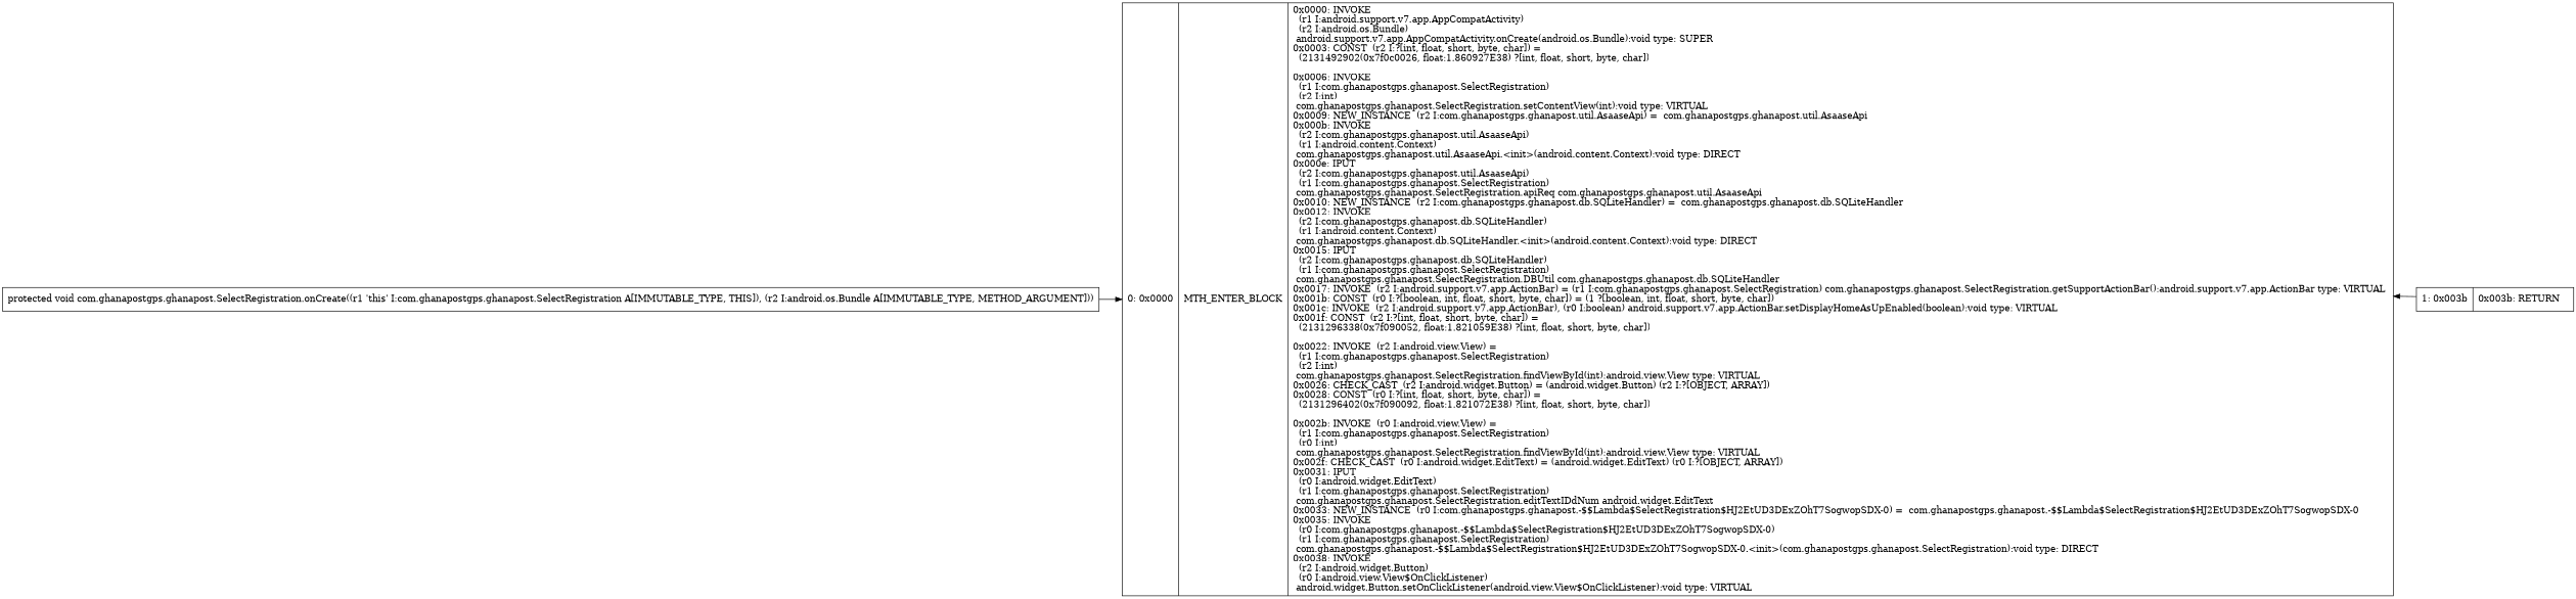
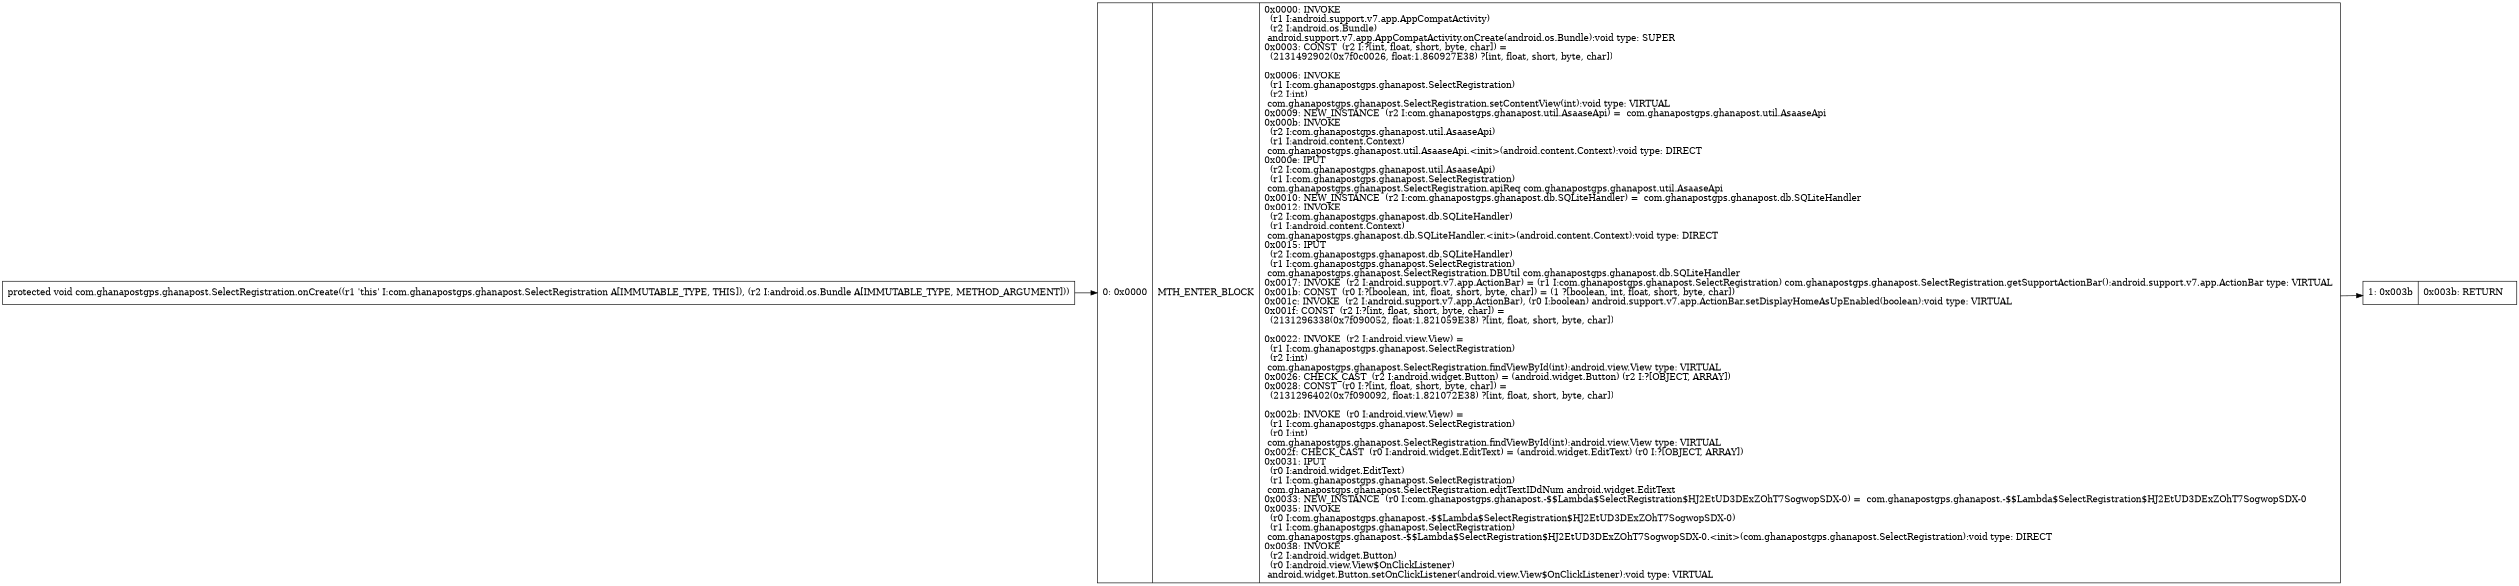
  digraph {
    rankdir=LR
    node [shape=record]
    n1 [label="{0\:\ 0x0000|MTH_ENTER_BLOCK\l|0x0000: INVOKE  \l  (r1 I:android.support.v7.app.AppCompatActivity)\l  (r2 I:android.os.Bundle)\l android.support.v7.app.AppCompatActivity.onCreate(android.os.Bundle):void type: SUPER \l0x0003: CONST  (r2 I:?[int, float, short, byte, char]) = \l  (2131492902(0x7f0c0026, float:1.860927E38) ?[int, float, short, byte, char])\l \l0x0006: INVOKE  \l  (r1 I:com.ghanapostgps.ghanapost.SelectRegistration)\l  (r2 I:int)\l com.ghanapostgps.ghanapost.SelectRegistration.setContentView(int):void type: VIRTUAL \l0x0009: NEW_INSTANCE  (r2 I:com.ghanapostgps.ghanapost.util.AsaaseApi) =  com.ghanapostgps.ghanapost.util.AsaaseApi \l0x000b: INVOKE  \l  (r2 I:com.ghanapostgps.ghanapost.util.AsaaseApi)\l  (r1 I:android.content.Context)\l com.ghanapostgps.ghanapost.util.AsaaseApi.\<init\>(android.content.Context):void type: DIRECT \l0x000e: IPUT  \l  (r2 I:com.ghanapostgps.ghanapost.util.AsaaseApi)\l  (r1 I:com.ghanapostgps.ghanapost.SelectRegistration)\l com.ghanapostgps.ghanapost.SelectRegistration.apiReq com.ghanapostgps.ghanapost.util.AsaaseApi \l0x0010: NEW_INSTANCE  (r2 I:com.ghanapostgps.ghanapost.db.SQLiteHandler) =  com.ghanapostgps.ghanapost.db.SQLiteHandler \l0x0012: INVOKE  \l  (r2 I:com.ghanapostgps.ghanapost.db.SQLiteHandler)\l  (r1 I:android.content.Context)\l com.ghanapostgps.ghanapost.db.SQLiteHandler.\<init\>(android.content.Context):void type: DIRECT \l0x0015: IPUT  \l  (r2 I:com.ghanapostgps.ghanapost.db.SQLiteHandler)\l  (r1 I:com.ghanapostgps.ghanapost.SelectRegistration)\l com.ghanapostgps.ghanapost.SelectRegistration.DBUtil com.ghanapostgps.ghanapost.db.SQLiteHandler \l0x0017: INVOKE  (r2 I:android.support.v7.app.ActionBar) = (r1 I:com.ghanapostgps.ghanapost.SelectRegistration) com.ghanapostgps.ghanapost.SelectRegistration.getSupportActionBar():android.support.v7.app.ActionBar type: VIRTUAL \l0x001b: CONST  (r0 I:?[boolean, int, float, short, byte, char]) = (1 ?[boolean, int, float, short, byte, char]) \l0x001c: INVOKE  (r2 I:android.support.v7.app.ActionBar), (r0 I:boolean) android.support.v7.app.ActionBar.setDisplayHomeAsUpEnabled(boolean):void type: VIRTUAL \l0x001f: CONST  (r2 I:?[int, float, short, byte, char]) = \l  (2131296338(0x7f090052, float:1.821059E38) ?[int, float, short, byte, char])\l \l0x0022: INVOKE  (r2 I:android.view.View) = \l  (r1 I:com.ghanapostgps.ghanapost.SelectRegistration)\l  (r2 I:int)\l com.ghanapostgps.ghanapost.SelectRegistration.findViewById(int):android.view.View type: VIRTUAL \l0x0026: CHECK_CAST  (r2 I:android.widget.Button) = (android.widget.Button) (r2 I:?[OBJECT, ARRAY]) \l0x0028: CONST  (r0 I:?[int, float, short, byte, char]) = \l  (2131296402(0x7f090092, float:1.821072E38) ?[int, float, short, byte, char])\l \l0x002b: INVOKE  (r0 I:android.view.View) = \l  (r1 I:com.ghanapostgps.ghanapost.SelectRegistration)\l  (r0 I:int)\l com.ghanapostgps.ghanapost.SelectRegistration.findViewById(int):android.view.View type: VIRTUAL \l0x002f: CHECK_CAST  (r0 I:android.widget.EditText) = (android.widget.EditText) (r0 I:?[OBJECT, ARRAY]) \l0x0031: IPUT  \l  (r0 I:android.widget.EditText)\l  (r1 I:com.ghanapostgps.ghanapost.SelectRegistration)\l com.ghanapostgps.ghanapost.SelectRegistration.editTextIDdNum android.widget.EditText \l0x0033: NEW_INSTANCE  (r0 I:com.ghanapostgps.ghanapost.\-$$Lambda$SelectRegistration$HJ2EtUD3DExZOhT7SogwopSDX\-0) =  com.ghanapostgps.ghanapost.\-$$Lambda$SelectRegistration$HJ2EtUD3DExZOhT7SogwopSDX\-0 \l0x0035: INVOKE  \l  (r0 I:com.ghanapostgps.ghanapost.\-$$Lambda$SelectRegistration$HJ2EtUD3DExZOhT7SogwopSDX\-0)\l  (r1 I:com.ghanapostgps.ghanapost.SelectRegistration)\l com.ghanapostgps.ghanapost.\-$$Lambda$SelectRegistration$HJ2EtUD3DExZOhT7SogwopSDX\-0.\<init\>(com.ghanapostgps.ghanapost.SelectRegistration):void type: DIRECT \l0x0038: INVOKE  \l  (r2 I:android.widget.Button)\l  (r0 I:android.view.View$OnClickListener)\l android.widget.Button.setOnClickListener(android.view.View$OnClickListener):void type: VIRTUAL \l}"]
    n2 [label="{1\:\ 0x003b|0x003b: RETURN   \l}"]
    n3 [label="{protected void com.ghanapostgps.ghanapost.SelectRegistration.onCreate((r1 'this' I:com.ghanapostgps.ghanapost.SelectRegistration A[IMMUTABLE_TYPE, THIS]), (r2 I:android.os.Bundle A[IMMUTABLE_TYPE, METHOD_ARGUMENT])) }"]
-   n2 -> n1
+   n1 -> n2
    n3 -> n1
  }
